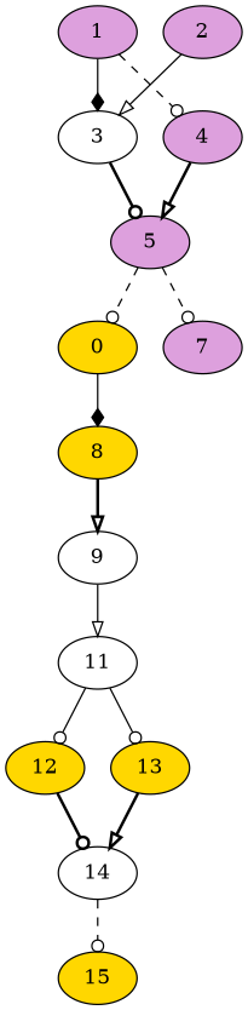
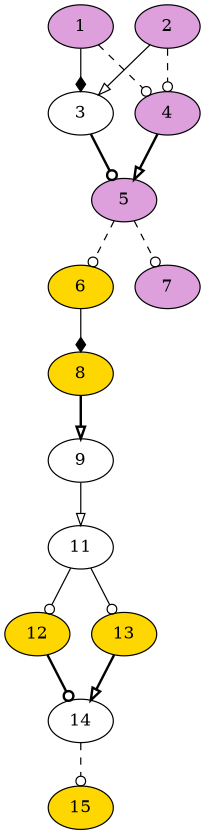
  digraph {
    node [alpha=0.08 fillcolor=plum style=filled]
    edge [arrowhead=odot style=solid]
    1 [expect_size=19542016]
    3 [alpha=0.09 expect_size=26905600 fillcolor=white]
    4 [alpha=0.16 expect_size=10887168]
    5 [alpha=0.15 expect_size=8578048]
-   6 [alpha=0.11 expect_size=42964992 fillcolor=gold label=0]
+   6 [alpha=0.11 expect_size=42964992 fillcolor=gold]
    7 [expect_size=9877504]
    2 [alpha=0.18 expect_size=42072064]
    8 [alpha=0.09 expect_size=6089728 fillcolor=gold]
    9 [alpha=0.05 expect_size=31191040 fillcolor=white]
    11 [alpha=0.06 expect_size=23947264 fillcolor=white]
    12 [alpha=0.01 expect_size=42773504 fillcolor=gold]
    13 [alpha=0.18 expect_size=37542912 fillcolor=gold]
    14 [alpha=0.14 expect_size=12057600 fillcolor=white]
    15 [alpha=0.01 expect_size=50253824 fillcolor=gold]
    1 -> 3 [arrowhead=diamond]
    1 -> 4 [style=dashed]
    3 -> 5 [style=bold]
    4 -> 5 [arrowhead=onormal style=bold]
    5 -> 6 [style=dashed]
    5 -> 7 [style=dashed]
    6 -> 8 [arrowhead=diamond]
    2 -> 3 [arrowhead=onormal]
+   2 -> 4 [style=dashed]
    8 -> 9 [arrowhead=onormal style=bold]
    9 -> 11 [arrowhead=onormal]
    11 -> 12
    11 -> 13
    12 -> 14 [style=bold]
    13 -> 14 [arrowhead=onormal style=bold]
    14 -> 15 [style=dashed]
  }
